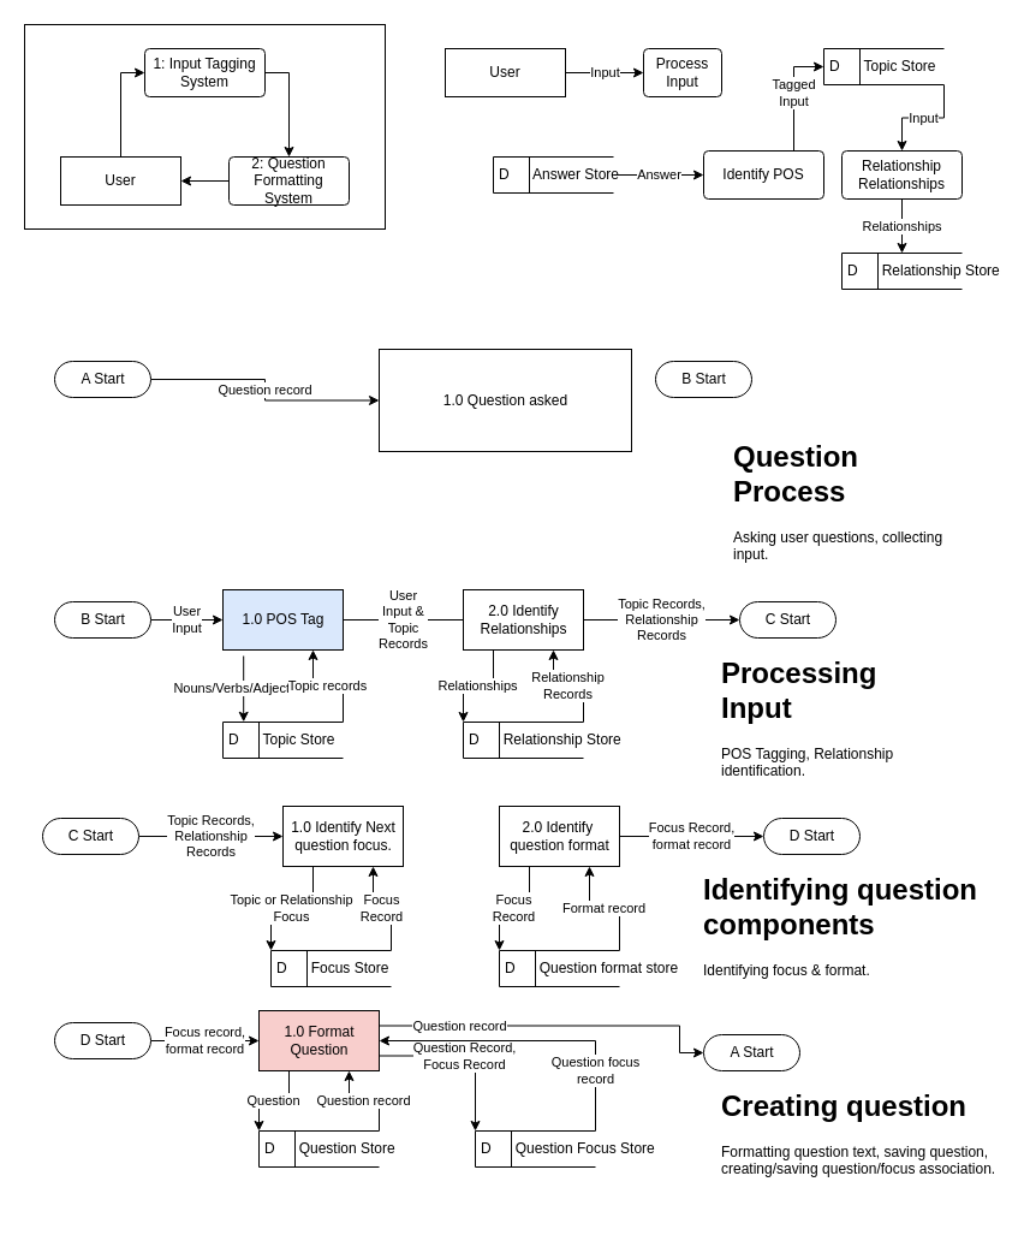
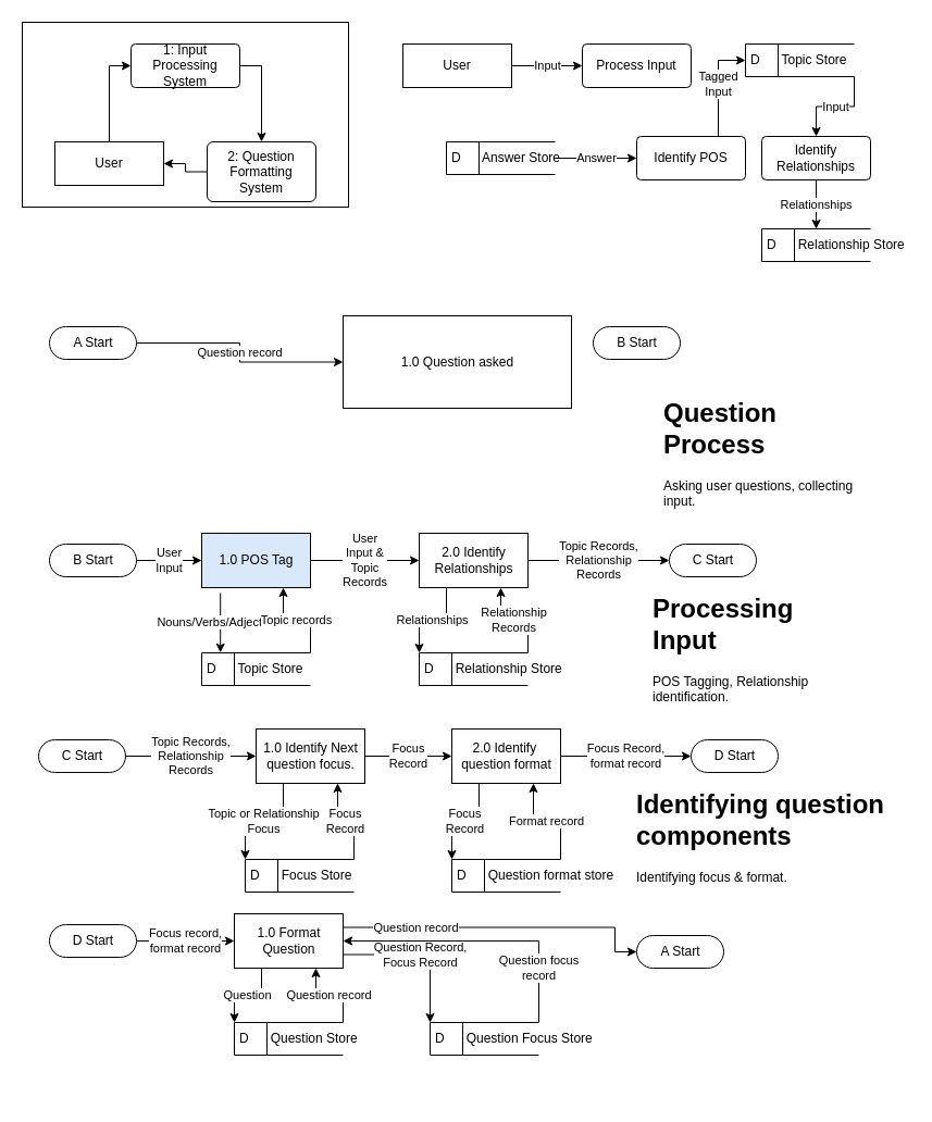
  <mxCell id="0" />
  <mxCell id="1" parent="0" />
  <mxCell id="2" value="" style="whiteSpace=wrap;html=1;" vertex="1" parent="1"><mxGeometry x="20" y="20" width="300" height="170" as="geometry" /></mxCell>
  <mxCell id="3" style="edgeStyle=orthogonalEdgeStyle;rounded=0;orthogonalLoop=1;jettySize=auto;html=1;exitX=0.5;exitY=0;exitDx=0;exitDy=0;entryX=0;entryY=0.5;entryDx=0;entryDy=0;" edge="1" parent="1" source="4" target="6"><mxGeometry relative="1" as="geometry" /></mxCell>
  <mxCell id="4" value="User" style="whiteSpace=wrap;html=1;align=center;" vertex="1" parent="1"><mxGeometry x="50" y="130" width="100" height="40" as="geometry" /></mxCell>
  <mxCell id="5" style="edgeStyle=orthogonalEdgeStyle;rounded=0;orthogonalLoop=1;jettySize=auto;html=1;exitX=1;exitY=0.5;exitDx=0;exitDy=0;entryX=0.5;entryY=0;entryDx=0;entryDy=0;" edge="1" parent="1" source="6" target="8"><mxGeometry relative="1" as="geometry" /></mxCell>
- <mxCell id="6" value="1: Input Tagging System" style="rounded=1;arcSize=10;whiteSpace=wrap;html=1;align=center;" vertex="1" parent="1"><mxGeometry x="120" y="40" width="100" height="40" as="geometry" /></mxCell>
+ <mxCell id="6" value="1: Input Processing System" style="rounded=1;arcSize=10;whiteSpace=wrap;html=1;align=center;" vertex="1" parent="1"><mxGeometry x="120" y="40" width="100" height="40" as="geometry" /></mxCell>
  <mxCell id="7" style="edgeStyle=orthogonalEdgeStyle;rounded=0;orthogonalLoop=1;jettySize=auto;html=1;exitX=0;exitY=0.5;exitDx=0;exitDy=0;entryX=1;entryY=0.5;entryDx=0;entryDy=0;" edge="1" parent="1" source="8" target="4"><mxGeometry relative="1" as="geometry" /></mxCell>
- <mxCell id="8" value="2: Question Formatting System" style="rounded=1;arcSize=10;whiteSpace=wrap;html=1;align=center;" vertex="1" parent="1"><mxGeometry x="190" y="130" width="100" height="40" as="geometry" /></mxCell>
+ <mxCell id="8" value="2: Question Formatting System" style="rounded=1;arcSize=10;whiteSpace=wrap;html=1;align=center;" vertex="1" parent="1"><mxGeometry x="190" y="130" width="100" height="55" as="geometry" /></mxCell>
  <mxCell id="9" value="Input" style="edgeStyle=orthogonalEdgeStyle;rounded=0;orthogonalLoop=1;jettySize=auto;html=1;exitX=1;exitY=0.5;exitDx=0;exitDy=0;entryX=0;entryY=0.5;entryDx=0;entryDy=0;" edge="1" parent="1" source="10" target="11"><mxGeometry relative="1" as="geometry" /></mxCell>
  <mxCell id="10" value="User" style="whiteSpace=wrap;html=1;align=center;" vertex="1" parent="1"><mxGeometry x="370" y="40" width="100" height="40" as="geometry" /></mxCell>
- <mxCell id="11" value="Process Input" style="rounded=1;arcSize=10;whiteSpace=wrap;html=1;align=center;" vertex="1" parent="1"><mxGeometry x="535" y="40" width="65" height="40" as="geometry" /></mxCell>
+ <mxCell id="11" value="Process Input" style="rounded=1;arcSize=10;whiteSpace=wrap;html=1;align=center;" vertex="1" parent="1"><mxGeometry x="535" y="40" width="100" height="40" as="geometry" /></mxCell>
  <mxCell id="12" value="Question record" style="edgeStyle=orthogonalEdgeStyle;rounded=0;orthogonalLoop=1;jettySize=auto;html=1;exitX=1;exitY=0.5;exitDx=0;exitDy=0;exitPerimeter=0;entryX=0;entryY=0.5;entryDx=0;entryDy=0;" edge="1" parent="1" source="13" target="14"><mxGeometry relative="1" as="geometry" /></mxCell>
  <mxCell id="13" value="A Start" style="html=1;dashed=0;whitespace=wrap;shape=mxgraph.dfd.start" vertex="1" parent="1"><mxGeometry x="45" y="300" width="80" height="30" as="geometry" /></mxCell>
  <mxCell id="14" value="1.0 Question asked" style="html=1;dashed=0;whitespace=wrap;" vertex="1" parent="1"><mxGeometry x="315" y="290" width="210" height="85" as="geometry" /></mxCell>
  <mxCell id="15" value="Topic Records,&lt;br&gt;Relationship&lt;br&gt;Records" style="edgeStyle=orthogonalEdgeStyle;rounded=0;orthogonalLoop=1;jettySize=auto;html=1;exitX=1;exitY=0.5;exitDx=0;exitDy=0;exitPerimeter=0;entryX=0;entryY=0.5;entryDx=0;entryDy=0;" edge="1" parent="1" source="16" target="20"><mxGeometry relative="1" as="geometry"><mxPoint x="145" y="695" as="targetPoint" /></mxGeometry></mxCell>
  <mxCell id="16" value="C Start" style="html=1;dashed=0;whitespace=wrap;shape=mxgraph.dfd.start" vertex="1" parent="1"><mxGeometry x="35" y="680" width="80" height="30" as="geometry" /></mxCell>
  <mxCell id="17" value="&lt;h1&gt;Identifying question components&lt;/h1&gt;&lt;div&gt;Identifying focus &amp;amp; format.&lt;/div&gt;" style="text;html=1;strokeColor=none;fillColor=none;spacing=5;spacingTop=-20;whiteSpace=wrap;overflow=hidden;rounded=0;" vertex="1" parent="1"><mxGeometry x="580" y="720" width="240" height="110" as="geometry" /></mxCell>
+ <mxCell id="18" value="Focus&lt;br&gt;Record" style="edgeStyle=orthogonalEdgeStyle;rounded=0;orthogonalLoop=1;jettySize=auto;html=1;exitX=1;exitY=0.5;exitDx=0;exitDy=0;entryX=0;entryY=0.5;entryDx=0;entryDy=0;" edge="1" parent="1" source="20" target="23"><mxGeometry relative="1" as="geometry" /></mxCell>
  <mxCell id="19" value="Topic or Relationship&lt;br&gt;Focus" style="edgeStyle=orthogonalEdgeStyle;rounded=0;orthogonalLoop=1;jettySize=auto;html=1;exitX=0.25;exitY=1;exitDx=0;exitDy=0;entryX=0;entryY=0;entryDx=0;entryDy=0;" edge="1" parent="1" source="20" target="27"><mxGeometry relative="1" as="geometry" /></mxCell>
  <mxCell id="20" value="1.0 Identify Next&lt;br&gt;question focus." style="html=1;dashed=0;whitespace=wrap;" vertex="1" parent="1"><mxGeometry x="235" y="670" width="100" height="50" as="geometry" /></mxCell>
  <mxCell id="21" value="Focus Record,&lt;br&gt;format record" style="edgeStyle=orthogonalEdgeStyle;rounded=0;orthogonalLoop=1;jettySize=auto;html=1;exitX=1;exitY=0.5;exitDx=0;exitDy=0;entryX=0;entryY=0.5;entryDx=0;entryDy=0;entryPerimeter=0;" edge="1" parent="1" source="23" target="44"><mxGeometry relative="1" as="geometry"><mxPoint x="615" y="695" as="targetPoint" /></mxGeometry></mxCell>
  <mxCell id="22" value="Focus&lt;br&gt;Record" style="edgeStyle=orthogonalEdgeStyle;rounded=0;orthogonalLoop=1;jettySize=auto;html=1;exitX=0.25;exitY=1;exitDx=0;exitDy=0;entryX=0;entryY=0;entryDx=0;entryDy=0;" edge="1" parent="1" source="23" target="58"><mxGeometry relative="1" as="geometry" /></mxCell>
  <mxCell id="23" value="2.0 Identify&amp;nbsp;&lt;br&gt;question format" style="html=1;dashed=0;whitespace=wrap;" vertex="1" parent="1"><mxGeometry x="415" y="670" width="100" height="50" as="geometry" /></mxCell>
  <mxCell id="24" value="Answer" style="edgeStyle=orthogonalEdgeStyle;rounded=0;orthogonalLoop=1;jettySize=auto;html=1;exitX=1;exitY=0.5;exitDx=0;exitDy=0;entryX=0;entryY=0.5;entryDx=0;entryDy=0;" edge="1" parent="1" source="25" target="60"><mxGeometry relative="1" as="geometry" /></mxCell>
  <mxCell id="25" value="D&amp;nbsp; &amp;nbsp; &amp;nbsp; Answer Store" style="html=1;dashed=0;whitespace=wrap;shape=mxgraph.dfd.dataStoreID;align=left;spacingLeft=3;points=[[0,0],[0.5,0],[1,0],[0,0.5],[1,0.5],[0,1],[0.5,1],[1,1]];" vertex="1" parent="1"><mxGeometry x="410" y="130" width="100" height="30" as="geometry" /></mxCell>
  <mxCell id="26" value="Focus&lt;br&gt;Record" style="edgeStyle=orthogonalEdgeStyle;rounded=0;orthogonalLoop=1;jettySize=auto;html=1;exitX=1;exitY=0;exitDx=0;exitDy=0;entryX=0.75;entryY=1;entryDx=0;entryDy=0;" edge="1" parent="1" source="27" target="20"><mxGeometry relative="1" as="geometry" /></mxCell>
  <mxCell id="27" value="D&amp;nbsp; &amp;nbsp; &amp;nbsp; Focus Store" style="html=1;dashed=0;whitespace=wrap;shape=mxgraph.dfd.dataStoreID;align=left;spacingLeft=3;points=[[0,0],[0.5,0],[1,0],[0,0.5],[1,0.5],[0,1],[0.5,1],[1,1]];" vertex="1" parent="1"><mxGeometry x="225" y="790" width="100" height="30" as="geometry" /></mxCell>
  <mxCell id="28" value="User&lt;br&gt;Input" style="edgeStyle=orthogonalEdgeStyle;rounded=0;orthogonalLoop=1;jettySize=auto;html=1;exitX=1;exitY=0.5;exitDx=0;exitDy=0;exitPerimeter=0;entryX=0;entryY=0.5;entryDx=0;entryDy=0;" edge="1" parent="1" source="29" target="32"><mxGeometry relative="1" as="geometry" /></mxCell>
  <mxCell id="29" value="B Start" style="html=1;dashed=0;whitespace=wrap;shape=mxgraph.dfd.start" vertex="1" parent="1"><mxGeometry x="45" y="500" width="80" height="30" as="geometry" /></mxCell>
  <mxCell id="30" value="Nouns/Verbs/Adjectives" style="edgeStyle=orthogonalEdgeStyle;rounded=0;orthogonalLoop=1;jettySize=auto;html=1;exitX=0.172;exitY=1.1;exitDx=0;exitDy=0;entryX=0.172;entryY=-0.006;entryDx=0;entryDy=0;exitPerimeter=0;entryPerimeter=0;" edge="1" parent="1" source="32" target="34"><mxGeometry relative="1" as="geometry" /></mxCell>
- <mxCell id="31" value="User&lt;br&gt;Input &amp;amp;&lt;br&gt;Topic&lt;br&gt;Records" style="edgeStyle=orthogonalEdgeStyle;rounded=0;orthogonalLoop=1;jettySize=auto;html=1;exitX=1;exitY=0.5;exitDx=0;exitDy=0;entryX=0;entryY=0.5;entryDx=0;entryDy=0;endArrow=none;" edge="1" parent="1" source="32" target="37"><mxGeometry relative="1" as="geometry" /></mxCell>
+ <mxCell id="31" value="User&lt;br&gt;Input &amp;amp;&lt;br&gt;Topic&lt;br&gt;Records" style="edgeStyle=orthogonalEdgeStyle;rounded=0;orthogonalLoop=1;jettySize=auto;html=1;exitX=1;exitY=0.5;exitDx=0;exitDy=0;entryX=0;entryY=0.5;entryDx=0;entryDy=0;" edge="1" parent="1" source="32" target="37"><mxGeometry relative="1" as="geometry" /></mxCell>
  <mxCell id="32" value="1.0 POS Tag" style="html=1;dashed=0;whitespace=wrap;fillColor=#dae8fc;" vertex="1" parent="1"><mxGeometry x="185" y="490" width="100" height="50" as="geometry" /></mxCell>
  <mxCell id="33" value="Topic records" style="edgeStyle=orthogonalEdgeStyle;rounded=0;orthogonalLoop=1;jettySize=auto;html=1;exitX=1;exitY=0;exitDx=0;exitDy=0;entryX=0.75;entryY=1;entryDx=0;entryDy=0;" edge="1" parent="1" source="34" target="32"><mxGeometry relative="1" as="geometry" /></mxCell>
  <mxCell id="34" value="D&amp;nbsp; &amp;nbsp; &amp;nbsp; Topic Store" style="html=1;dashed=0;whitespace=wrap;shape=mxgraph.dfd.dataStoreID;align=left;spacingLeft=3;points=[[0,0],[0.5,0],[1,0],[0,0.5],[1,0.5],[0,1],[0.5,1],[1,1]];" vertex="1" parent="1"><mxGeometry x="185" y="600" width="100" height="30" as="geometry" /></mxCell>
  <mxCell id="35" value="Relationships" style="edgeStyle=orthogonalEdgeStyle;rounded=0;orthogonalLoop=1;jettySize=auto;html=1;exitX=0.25;exitY=1;exitDx=0;exitDy=0;entryX=0;entryY=0;entryDx=0;entryDy=0;" edge="1" parent="1" source="37" target="39"><mxGeometry relative="1" as="geometry" /></mxCell>
  <mxCell id="36" value="Topic Records,&lt;br&gt;Relationship&lt;br&gt;Records" style="edgeStyle=orthogonalEdgeStyle;rounded=0;orthogonalLoop=1;jettySize=auto;html=1;exitX=1;exitY=0.5;exitDx=0;exitDy=0;" edge="1" parent="1" source="37" target="42"><mxGeometry relative="1" as="geometry" /></mxCell>
  <mxCell id="37" value="2.0 Identify&lt;br&gt;Relationships" style="html=1;dashed=0;whitespace=wrap;" vertex="1" parent="1"><mxGeometry x="385" y="490" width="100" height="50" as="geometry" /></mxCell>
  <mxCell id="38" value="Relationship&lt;br&gt;Records" style="edgeStyle=orthogonalEdgeStyle;rounded=0;orthogonalLoop=1;jettySize=auto;html=1;exitX=1;exitY=0;exitDx=0;exitDy=0;entryX=0.75;entryY=1;entryDx=0;entryDy=0;" edge="1" parent="1" source="39" target="37"><mxGeometry relative="1" as="geometry" /></mxCell>
  <mxCell id="39" value="D&amp;nbsp; &amp;nbsp; &amp;nbsp; Relationship Store" style="html=1;dashed=0;whitespace=wrap;shape=mxgraph.dfd.dataStoreID;align=left;spacingLeft=3;points=[[0,0],[0.5,0],[1,0],[0,0.5],[1,0.5],[0,1],[0.5,1],[1,1]];" vertex="1" parent="1"><mxGeometry x="385" y="600" width="100" height="30" as="geometry" /></mxCell>
  <mxCell id="40" value="B Start" style="html=1;dashed=0;whitespace=wrap;shape=mxgraph.dfd.start" vertex="1" parent="1"><mxGeometry x="545" y="300" width="80" height="30" as="geometry" /></mxCell>
  <mxCell id="41" value="&lt;h1&gt;Question Process&lt;/h1&gt;&lt;p&gt;Asking user questions, collecting input.&lt;/p&gt;" style="text;html=1;strokeColor=none;fillColor=none;spacing=5;spacingTop=-20;whiteSpace=wrap;overflow=hidden;rounded=0;" vertex="1" parent="1"><mxGeometry x="605" y="360" width="190" height="120" as="geometry" /></mxCell>
  <mxCell id="42" value="C Start" style="html=1;dashed=0;whitespace=wrap;shape=mxgraph.dfd.start" vertex="1" parent="1"><mxGeometry x="615" y="500" width="80" height="30" as="geometry" /></mxCell>
  <mxCell id="43" value="&lt;h1&gt;Processing Input&lt;/h1&gt;&lt;div&gt;POS Tagging, Relationship identification.&lt;/div&gt;" style="text;html=1;strokeColor=none;fillColor=none;spacing=5;spacingTop=-20;whiteSpace=wrap;overflow=hidden;rounded=0;" vertex="1" parent="1"><mxGeometry x="595" y="540" width="190" height="120" as="geometry" /></mxCell>
  <mxCell id="44" value="D Start" style="html=1;dashed=0;whitespace=wrap;shape=mxgraph.dfd.start" vertex="1" parent="1"><mxGeometry x="635" y="680" width="80" height="30" as="geometry" /></mxCell>
  <mxCell id="45" value="Focus record,&lt;br&gt;format record" style="edgeStyle=orthogonalEdgeStyle;rounded=0;orthogonalLoop=1;jettySize=auto;html=1;exitX=1;exitY=0.5;exitDx=0;exitDy=0;exitPerimeter=0;" edge="1" parent="1" source="46"><mxGeometry relative="1" as="geometry"><mxPoint x="215" y="865" as="targetPoint" /></mxGeometry></mxCell>
  <mxCell id="46" value="D Start" style="html=1;dashed=0;whitespace=wrap;shape=mxgraph.dfd.start" vertex="1" parent="1"><mxGeometry x="45" y="850" width="80" height="30" as="geometry" /></mxCell>
  <mxCell id="47" value="Question" style="edgeStyle=orthogonalEdgeStyle;rounded=0;orthogonalLoop=1;jettySize=auto;html=1;exitX=0.25;exitY=1;exitDx=0;exitDy=0;entryX=0;entryY=0;entryDx=0;entryDy=0;" edge="1" parent="1" source="50" target="52"><mxGeometry relative="1" as="geometry" /></mxCell>
  <mxCell id="48" value="Question Record,&lt;br&gt;Focus Record" style="edgeStyle=orthogonalEdgeStyle;rounded=0;orthogonalLoop=1;jettySize=auto;html=1;exitX=1;exitY=0.75;exitDx=0;exitDy=0;entryX=0;entryY=0;entryDx=0;entryDy=0;" edge="1" parent="1" source="50" target="54"><mxGeometry relative="1" as="geometry" /></mxCell>
  <mxCell id="49" value="Question record" style="edgeStyle=orthogonalEdgeStyle;rounded=0;orthogonalLoop=1;jettySize=auto;html=1;exitX=1;exitY=0.25;exitDx=0;exitDy=0;entryX=0;entryY=0.5;entryDx=0;entryDy=0;entryPerimeter=0;" edge="1" parent="1" source="50" target="55"><mxGeometry x="-0.543" relative="1" as="geometry"><Array as="points"><mxPoint x="565" y="853" /></Array><mxPoint as="offset" /></mxGeometry></mxCell>
- <mxCell id="50" value="1.0 Format&lt;br&gt;Question" style="html=1;dashed=0;whitespace=wrap;fillColor=#f8cecc;" vertex="1" parent="1"><mxGeometry x="215" y="840" width="100" height="50" as="geometry" /></mxCell>
+ <mxCell id="50" value="1.0 Format&lt;br&gt;Question" style="html=1;dashed=0;whitespace=wrap;" vertex="1" parent="1"><mxGeometry x="215" y="840" width="100" height="50" as="geometry" /></mxCell>
  <mxCell id="51" value="Question record" style="edgeStyle=orthogonalEdgeStyle;rounded=0;orthogonalLoop=1;jettySize=auto;html=1;exitX=1;exitY=0;exitDx=0;exitDy=0;entryX=0.75;entryY=1;entryDx=0;entryDy=0;" edge="1" parent="1" source="52" target="50"><mxGeometry relative="1" as="geometry" /></mxCell>
  <mxCell id="52" value="D&amp;nbsp; &amp;nbsp; &amp;nbsp; Question Store" style="html=1;dashed=0;whitespace=wrap;shape=mxgraph.dfd.dataStoreID;align=left;spacingLeft=3;points=[[0,0],[0.5,0],[1,0],[0,0.5],[1,0.5],[0,1],[0.5,1],[1,1]];" vertex="1" parent="1"><mxGeometry x="215" y="940" width="100" height="30" as="geometry" /></mxCell>
  <mxCell id="53" value="Question focus&lt;br&gt;record" style="edgeStyle=orthogonalEdgeStyle;rounded=0;orthogonalLoop=1;jettySize=auto;html=1;exitX=1;exitY=0;exitDx=0;exitDy=0;entryX=1;entryY=0.5;entryDx=0;entryDy=0;" edge="1" parent="1" source="54" target="50"><mxGeometry x="-0.608" relative="1" as="geometry"><mxPoint as="offset" /></mxGeometry></mxCell>
  <mxCell id="54" value="D&amp;nbsp; &amp;nbsp; &amp;nbsp; Question Focus Store" style="html=1;dashed=0;whitespace=wrap;shape=mxgraph.dfd.dataStoreID;align=left;spacingLeft=3;points=[[0,0],[0.5,0],[1,0],[0,0.5],[1,0.5],[0,1],[0.5,1],[1,1]];" vertex="1" parent="1"><mxGeometry x="395" y="940" width="100" height="30" as="geometry" /></mxCell>
  <mxCell id="55" value="A Start" style="html=1;dashed=0;whitespace=wrap;shape=mxgraph.dfd.start" vertex="1" parent="1"><mxGeometry x="585" y="860" width="80" height="30" as="geometry" /></mxCell>
- <mxCell id="56" value="&lt;h1&gt;Creating question&lt;/h1&gt;&lt;div&gt;Formatting question text, saving question, creating/saving question/focus association.&lt;/div&gt;" style="text;html=1;strokeColor=none;fillColor=none;spacing=5;spacingTop=-20;whiteSpace=wrap;overflow=hidden;rounded=0;" vertex="1" parent="1"><mxGeometry x="595" y="900" width="240" height="110" as="geometry" /></mxCell>
  <mxCell id="57" value="Format record" style="edgeStyle=orthogonalEdgeStyle;rounded=0;orthogonalLoop=1;jettySize=auto;html=1;exitX=1;exitY=0;exitDx=0;exitDy=0;entryX=0.75;entryY=1;entryDx=0;entryDy=0;" edge="1" parent="1" source="58" target="23"><mxGeometry relative="1" as="geometry" /></mxCell>
  <mxCell id="58" value="D&amp;nbsp; &amp;nbsp; &amp;nbsp; Question format store" style="html=1;dashed=0;whitespace=wrap;shape=mxgraph.dfd.dataStoreID;align=left;spacingLeft=3;points=[[0,0],[0.5,0],[1,0],[0,0.5],[1,0.5],[0,1],[0.5,1],[1,1]];" vertex="1" parent="1"><mxGeometry x="415" y="790" width="100" height="30" as="geometry" /></mxCell>
  <mxCell id="59" value="Tagged&lt;br&gt;Input" style="edgeStyle=orthogonalEdgeStyle;rounded=0;orthogonalLoop=1;jettySize=auto;html=1;exitX=0.75;exitY=0;exitDx=0;exitDy=0;entryX=0;entryY=0.5;entryDx=0;entryDy=0;" edge="1" parent="1" source="60" target="62"><mxGeometry relative="1" as="geometry" /></mxCell>
  <mxCell id="60" value="Identify POS" style="rounded=1;arcSize=10;whiteSpace=wrap;html=1;align=center;" vertex="1" parent="1"><mxGeometry x="585" y="125" width="100" height="40" as="geometry" /></mxCell>
  <mxCell id="61" value="Input" style="edgeStyle=orthogonalEdgeStyle;rounded=0;orthogonalLoop=1;jettySize=auto;html=1;exitX=1;exitY=1;exitDx=0;exitDy=0;" edge="1" parent="1" source="62" target="64"><mxGeometry relative="1" as="geometry" /></mxCell>
  <mxCell id="62" value="D&amp;nbsp; &amp;nbsp; &amp;nbsp; Topic Store" style="html=1;dashed=0;whitespace=wrap;shape=mxgraph.dfd.dataStoreID;align=left;spacingLeft=3;points=[[0,0],[0.5,0],[1,0],[0,0.5],[1,0.5],[0,1],[0.5,1],[1,1]];" vertex="1" parent="1"><mxGeometry x="685" y="40" width="100" height="30" as="geometry" /></mxCell>
  <mxCell id="63" value="Relationships" style="edgeStyle=orthogonalEdgeStyle;rounded=0;orthogonalLoop=1;jettySize=auto;html=1;exitX=0.5;exitY=1;exitDx=0;exitDy=0;entryX=0.5;entryY=0;entryDx=0;entryDy=0;" edge="1" parent="1" source="64" target="65"><mxGeometry relative="1" as="geometry" /></mxCell>
- <mxCell id="64" value="Relationship Relationships" style="rounded=1;arcSize=10;whiteSpace=wrap;html=1;align=center;" vertex="1" parent="1"><mxGeometry x="700" y="125" width="100" height="40" as="geometry" /></mxCell>
+ <mxCell id="64" value="Identify Relationships" style="rounded=1;arcSize=10;whiteSpace=wrap;html=1;align=center;" vertex="1" parent="1"><mxGeometry x="700" y="125" width="100" height="40" as="geometry" /></mxCell>
  <mxCell id="65" value="D&amp;nbsp; &amp;nbsp; &amp;nbsp; Relationship Store" style="html=1;dashed=0;whitespace=wrap;shape=mxgraph.dfd.dataStoreID;align=left;spacingLeft=3;points=[[0,0],[0.5,0],[1,0],[0,0.5],[1,0.5],[0,1],[0.5,1],[1,1]];" vertex="1" parent="1"><mxGeometry x="700" y="210" width="100" height="30" as="geometry" /></mxCell>
